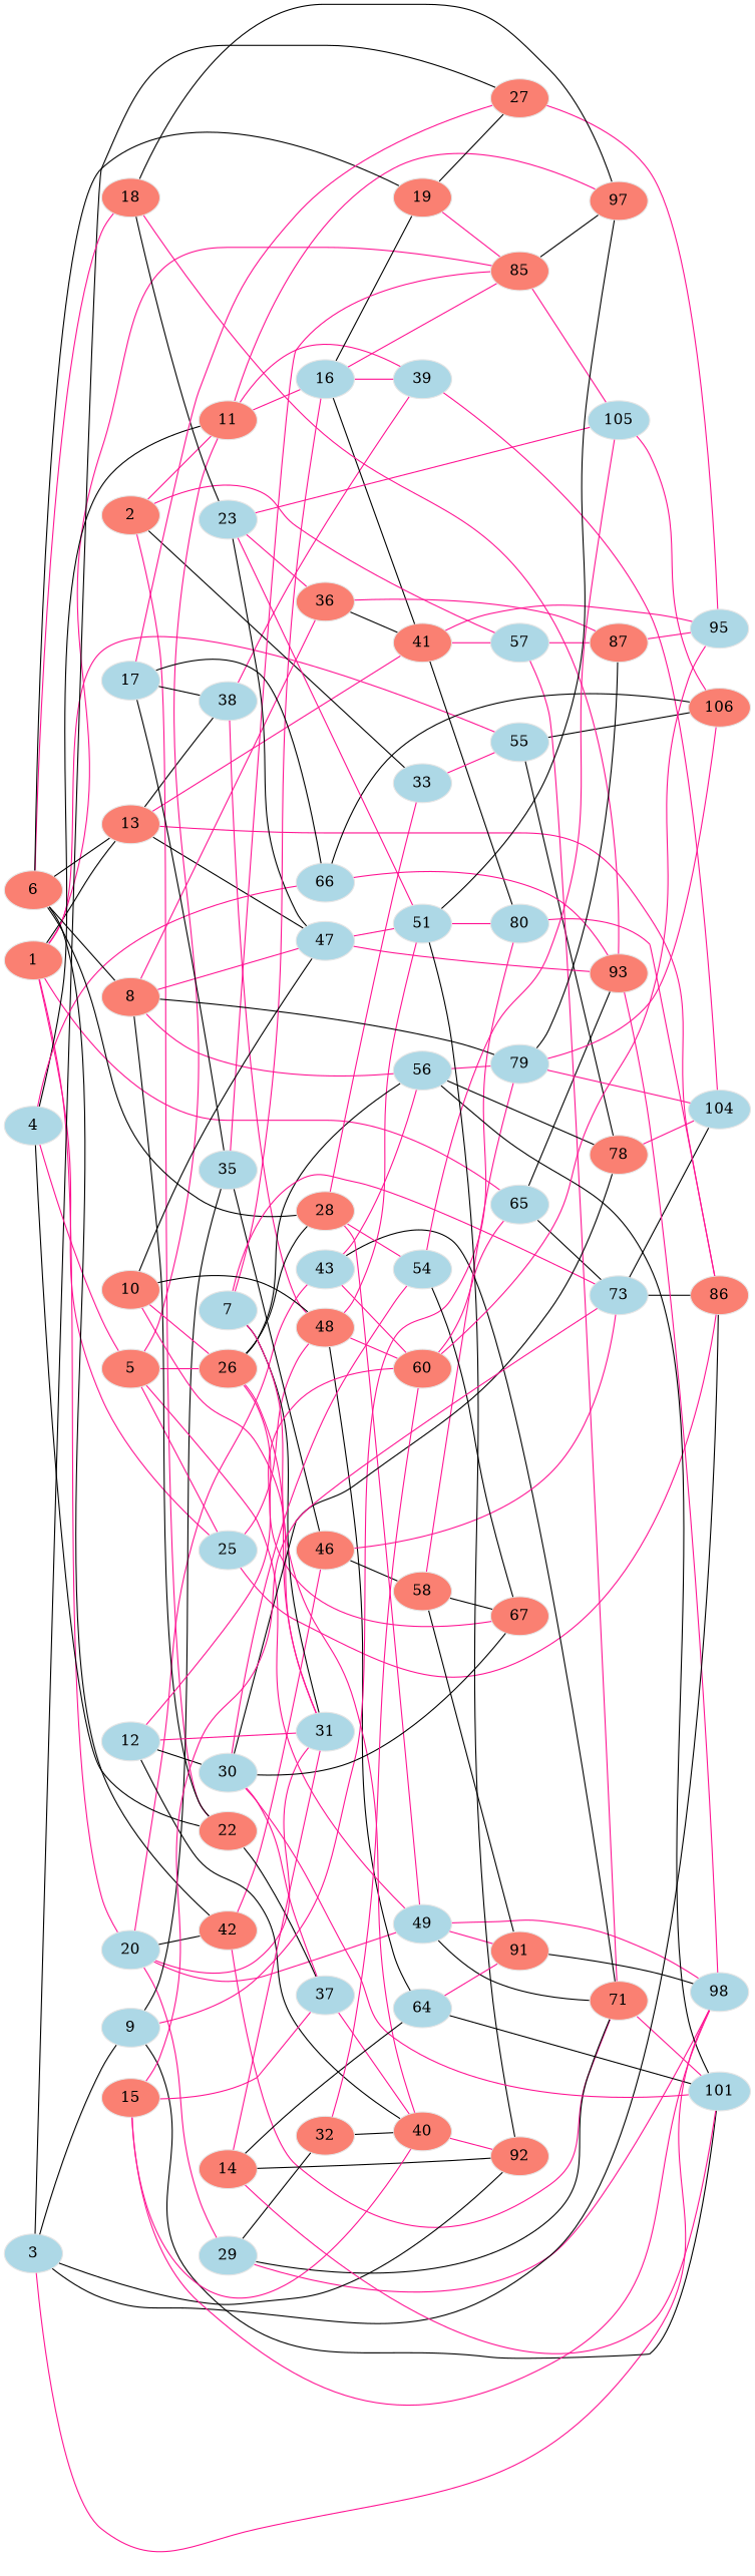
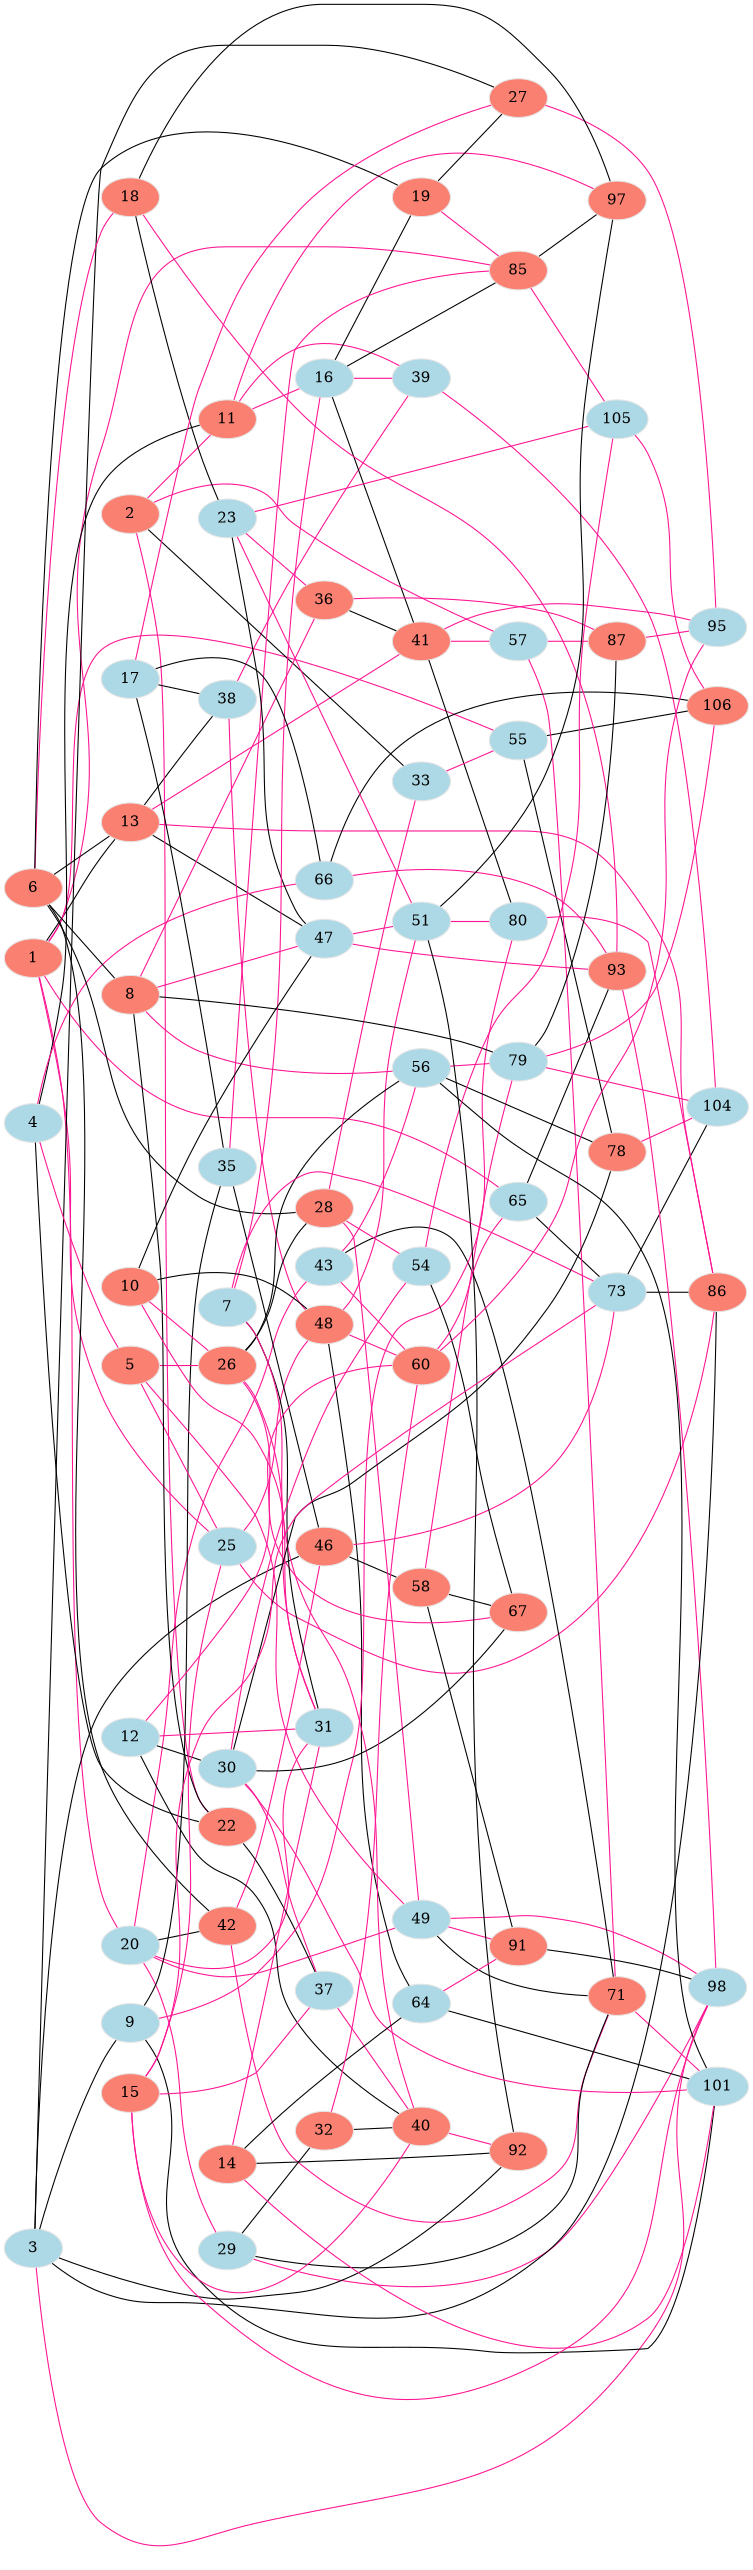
  graph {
    rankdir=LR
    node [color=gray90 fillcolor=lightblue style=filled]
    edge [color=deeppink]
    1 [fillcolor=salmon super="+24"]
    13 [fillcolor=salmon super="+77"]
    20 [super="+72"]
    25 [super="+45"]
    55
    65
    85 [fillcolor=salmon super="+88"]
    86 [fillcolor=salmon super="+99"]
    47 [super="+100"]
    38
    41 [fillcolor=salmon super="+84"]
    49 [super="+96"]
    42 [fillcolor=salmon]
    31 [super="+34"]
    29
    43
    48 [fillcolor=salmon super="+68"]
    78 [fillcolor=salmon]
    106 [fillcolor=salmon]
    73 [super="+107"]
    93 [fillcolor=salmon]
    97 [fillcolor=salmon]
    105
    11 [fillcolor=salmon super="+52"]
    16 [super="+83"]
    39
    2 [fillcolor=salmon]
    22 [fillcolor=salmon]
    33
    57
    37
    71 [fillcolor=salmon super="+76"]
    87 [fillcolor=salmon]
    3 [super="+59"]
    9
    27 [fillcolor=salmon]
    46 [fillcolor=salmon super="+81"]
    92 [fillcolor=salmon]
    98 [super="+102"]
    35
    80
    101 [super="+103"]
    95
    58 [fillcolor=salmon]
    5 [fillcolor=salmon super="+75"]
    26 [fillcolor=salmon super="+94"]
    4
    66
    28 [fillcolor=salmon super="+70"]
    56 [super="+82"]
    67 [fillcolor=salmon]
    91 [fillcolor=salmon]
    6 [fillcolor=salmon super="+69"]
    8 [fillcolor=salmon super="+63"]
    18 [fillcolor=salmon]
    19 [fillcolor=salmon]
    36 [fillcolor=salmon]
    79 [super="+89"]
    23 [super="+62"]
    54
    7 [super="+61"]
    40 [fillcolor=salmon super="+53"]
    104
    51 [super="+74"]
    10 [fillcolor=salmon]
    60 [fillcolor=salmon super="+90"]
    64
    30 [super="+50"]
    12
    14 [fillcolor=salmon]
    15 [fillcolor=salmon super="+21"]
    17
    32 [fillcolor=salmon]
    1 -- 13 [color=black]
    1 -- 20
    1 -- 25
    1 -- 55
    1 -- 65
    1 -- 85
    13 -- 86
    13 -- 47 [color=black]
    13 -- 38 [color=black]
    13 -- 41
    20 -- 49
    20 -- 42 [color=black]
    20 -- 31
    20 -- 29
    20 -- 43
    25 -- 86
    25 -- 48
    55 -- 78 [color=black]
    55 -- 106 [color=black]
    65 -- 73 [color=black]
    65 -- 93 [color=black]
    85 -- 97 [color=black]
    85 -- 105
    47 -- 93
    47 -- 51
    38 -- 48
    38 -- 39
    41 -- 57
    41 -- 80 [color=black]
    41 -- 95
    49 -- 71 [color=black]
    49 -- 98
    49 -- 91
    42 -- 71
    42 -- 46
    29 -- 71 [color=black]
    29 -- 98
    29 -- 32 [color=black]
    43 -- 71 [color=black]
    43 -- 56
    43 -- 60
    48 -- 51
    48 -- 60
    48 -- 64 [color=black]
    78 -- 104
    73 -- 86 [color=black]
    73 -- 104 [color=black]
    93 -- 98
    105 -- 106
    11 -- 97
    11 -- 16
    11 -- 39
-   16 -- 85
+   16 -- 85 [color=black]
    16 -- 41 [color=black]
    16 -- 39
    16 -- 19 [color=black]
    39 -- 104
    2 -- 11
    2 -- 22
    2 -- 33 [color=black]
    2 -- 57
    22 -- 37 [color=black]
    33 -- 55
    57 -- 71
    57 -- 87
    37 -- 40
    71 -- 101
    87 -- 95
    3 -- 86 [color=black]
    3 -- 9 [color=black]
    3 -- 27 [color=black]
+   3 -- 46 [color=black]
    3 -- 92 [color=black]
    3 -- 98
    9 -- 35 [color=black]
    9 -- 80
    9 -- 101 [color=black]
    27 -- 95
    46 -- 73
    46 -- 58 [color=black]
    35 -- 85
    35 -- 46 [color=black]
    80 -- 86
    58 -- 67 [color=black]
    58 -- 91 [color=black]
    58 -- 79
    5 -- 25
    5 -- 49
-   5 -- 11
    5 -- 26
    26 -- 31
    26 -- 28 [color=black]
    26 -- 56 [color=black]
    26 -- 67
    4 -- 11 [color=black]
    4 -- 22 [color=black]
    4 -- 5
    4 -- 66
    66 -- 106 [color=black]
    66 -- 93
    28 -- 49
    28 -- 33 [weight=2]
    28 -- 54
    56 -- 78 [color=black]
    56 -- 101 [color=black]
    56 -- 79
    91 -- 98 [color=black]
    6 -- 13 [color=black]
    6 -- 42 [color=black]
    6 -- 28 [color=black]
    6 -- 8 [color=black]
    6 -- 18
    6 -- 19 [color=black]
    8 -- 47
    8 -- 22 [color=black]
    8 -- 56
    8 -- 36
    8 -- 79 [color=black]
    18 -- 93
    18 -- 97 [color=black]
    18 -- 23 [color=black]
    19 -- 85
    19 -- 27 [color=black]
    36 -- 41 [color=black]
    36 -- 87
    79 -- 106
    79 -- 87 [color=black]
    79 -- 104
    23 -- 47 [color=black weight=2]
    23 -- 105
    23 -- 36
    23 -- 51
    54 -- 105
    54 -- 67 [color=black]
    7 -- 31 [color=black]
    7 -- 73
    7 -- 16
    7 -- 40
    40 -- 92
    51 -- 97 [color=black]
    51 -- 92 [color=black]
    51 -- 80
    10 -- 47 [color=black]
    10 -- 31
    10 -- 48 [color=black]
    10 -- 26
    60 -- 65
    60 -- 95
    64 -- 101 [color=black]
    64 -- 91
    30 -- 78 [color=black]
    30 -- 37
    30 -- 101
    30 -- 67 [color=black]
    30 -- 54
    12 -- 31
    12 -- 40 [color=black]
    12 -- 60
    12 -- 30 [color=black]
    14 -- 31
    14 -- 92 [color=black]
    14 -- 101
    14 -- 64 [color=black]
+   15 -- 25 [weight=2]
    15 -- 73
    15 -- 37
    15 -- 98
    15 -- 40
    17 -- 38 [color=black]
    17 -- 27
    17 -- 35 [color=black]
    17 -- 66 [color=black]
    32 -- 40 [color=black]
    32 -- 60
  }
